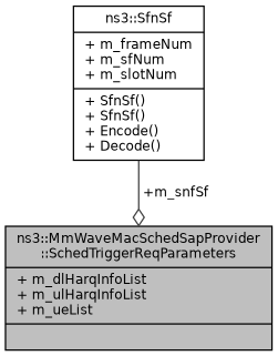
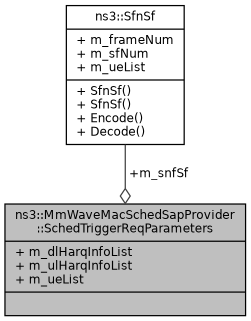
  digraph {
    node [color=black fontname=Helvetica fontsize=10 shape=record style=filled]
    n1 [fillcolor=grey75 fontcolor=black height=0.2 label="{ns3::MmWaveMacSchedSapProvider\l::SchedTriggerReqParameters\n|+ m_dlHarqInfoList\l+ m_ulHarqInfoList\l+ m_ueList\l|}" width=0.4]
-   n2 [fillcolor=white height=0.2 label="{ns3::SfnSf\n|+ m_frameNum\l+ m_sfNum\l+ m_slotNum\l|+ SfnSf()\l+ SfnSf()\l+ Encode()\l+ Decode()\l}" width=0.4]
+   n2 [fillcolor=white height=0.2 label="{ns3::SfnSf\n|+ m_frameNum\l+ m_sfNum\l+ m_ueList\l|+ SfnSf()\l+ SfnSf()\l+ Encode()\l+ Decode()\l}" width=0.4]
    n2 -> n1 [arrowhead=odiamond color=grey25 fontname=Helvetica fontsize=10 label=" +m_snfSf" labelfontname=Helvetica labelfontsize=10 style=solid]
  }
